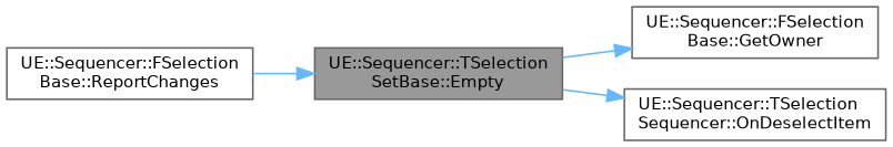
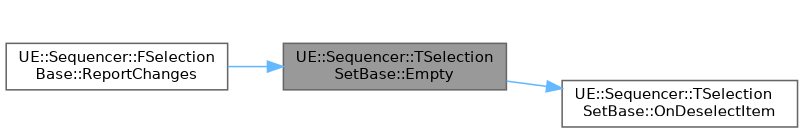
  digraph {
    rankdir=LR
    node [color=grey40 fillcolor=white fontname=Helvetica fontsize=10 shape=box style=filled]
    edge [color=steelblue1 fontname=Helvetica fontsize=10 labelfontname=Helvetica labelfontsize=10 style=solid]
    n1 [color=gray40 fillcolor=grey60 fontcolor=black height=0.2 label="UE::Sequencer::TSelection\lSetBase::Empty" width=0.4]
-   n2 [height=0.2 label="UE::Sequencer::FSelection\lBase::GetOwner" width=0.4]
-   n3 [height=0.2 label="UE::Sequencer::TSelection\lSequencer::OnDeselectItem" width=0.4]
+   n3 [height=0.2 label="UE::Sequencer::TSelection\lSetBase::OnDeselectItem" width=0.4]
    n4 [height=0.2 label="UE::Sequencer::FSelection\lBase::ReportChanges" width=0.4]
-   n1 -> n2
    n1 -> n3
    n4 -> n1
  }
